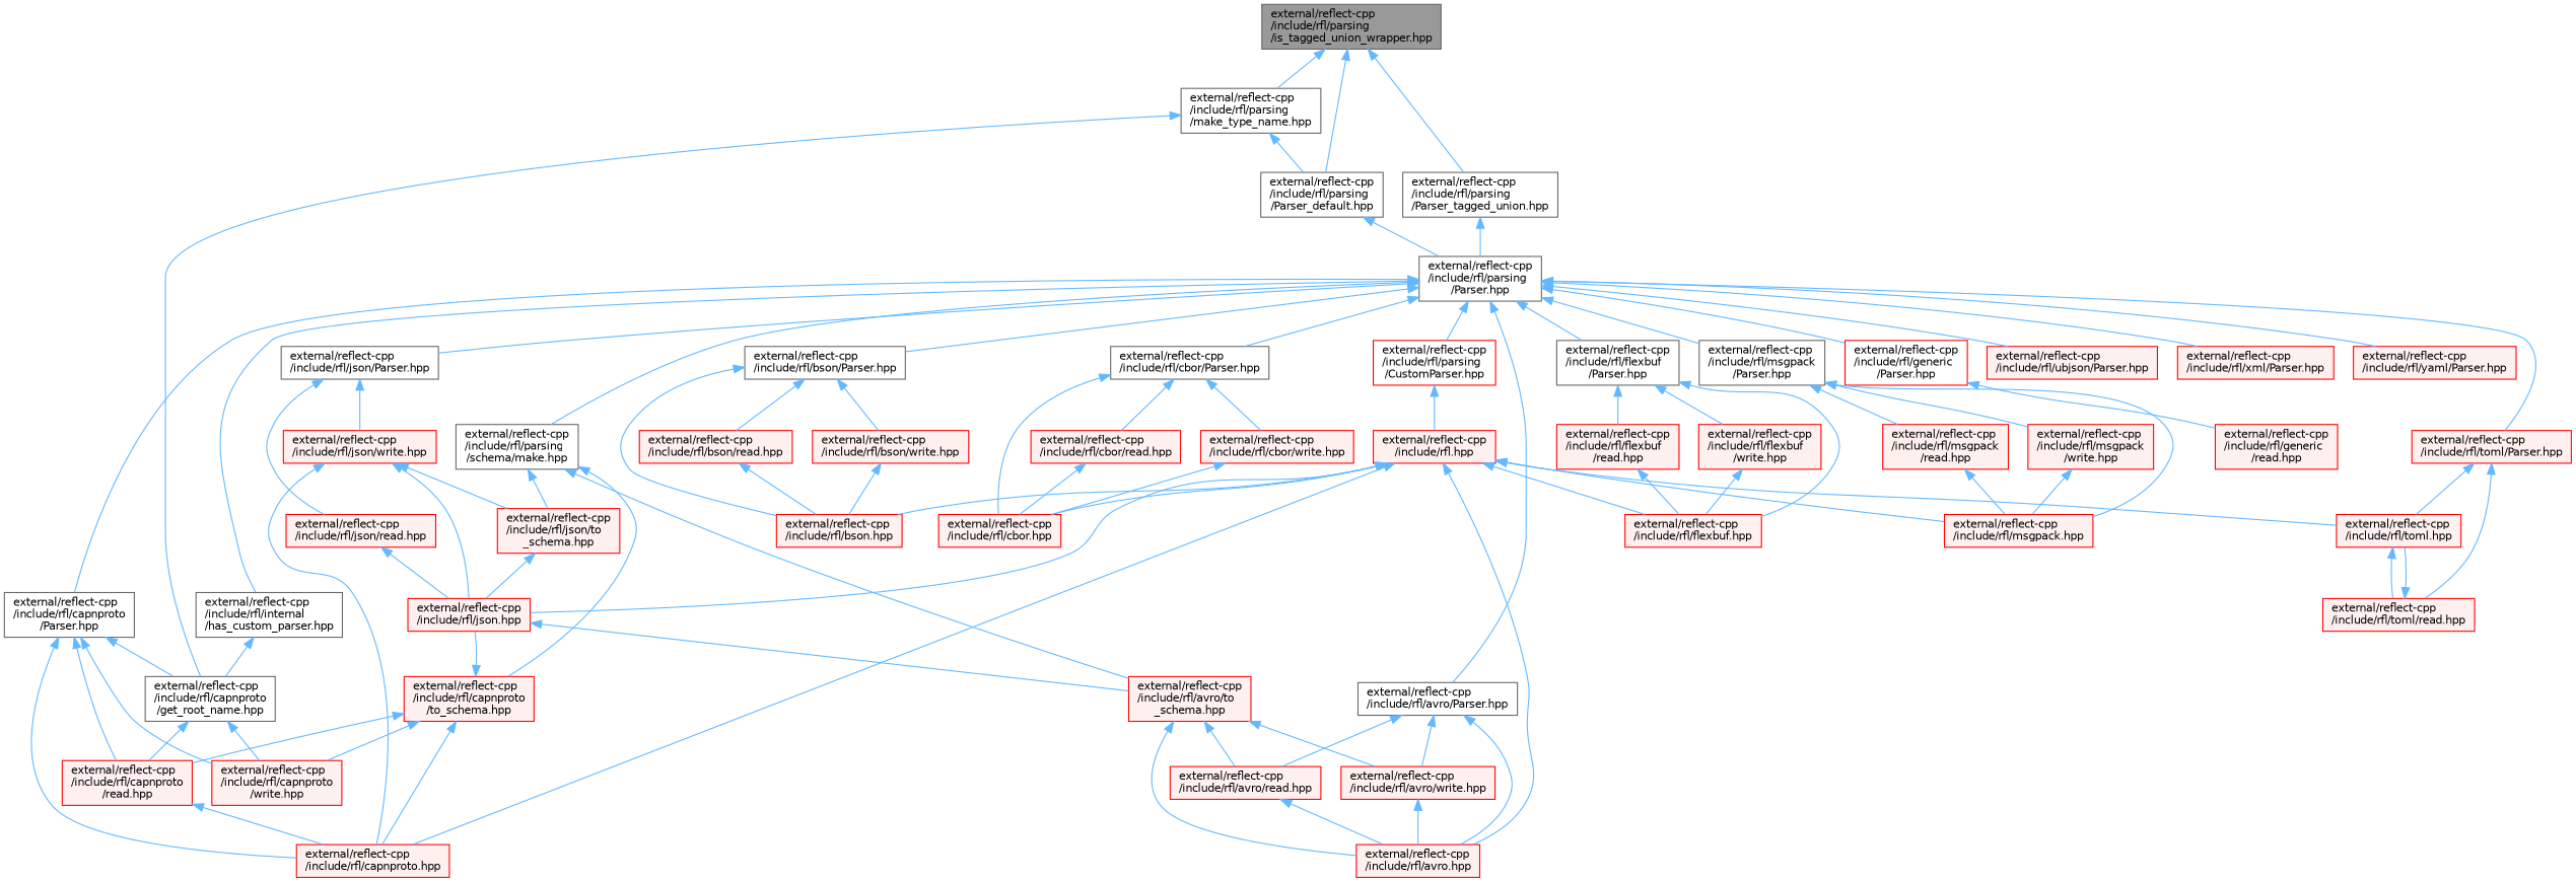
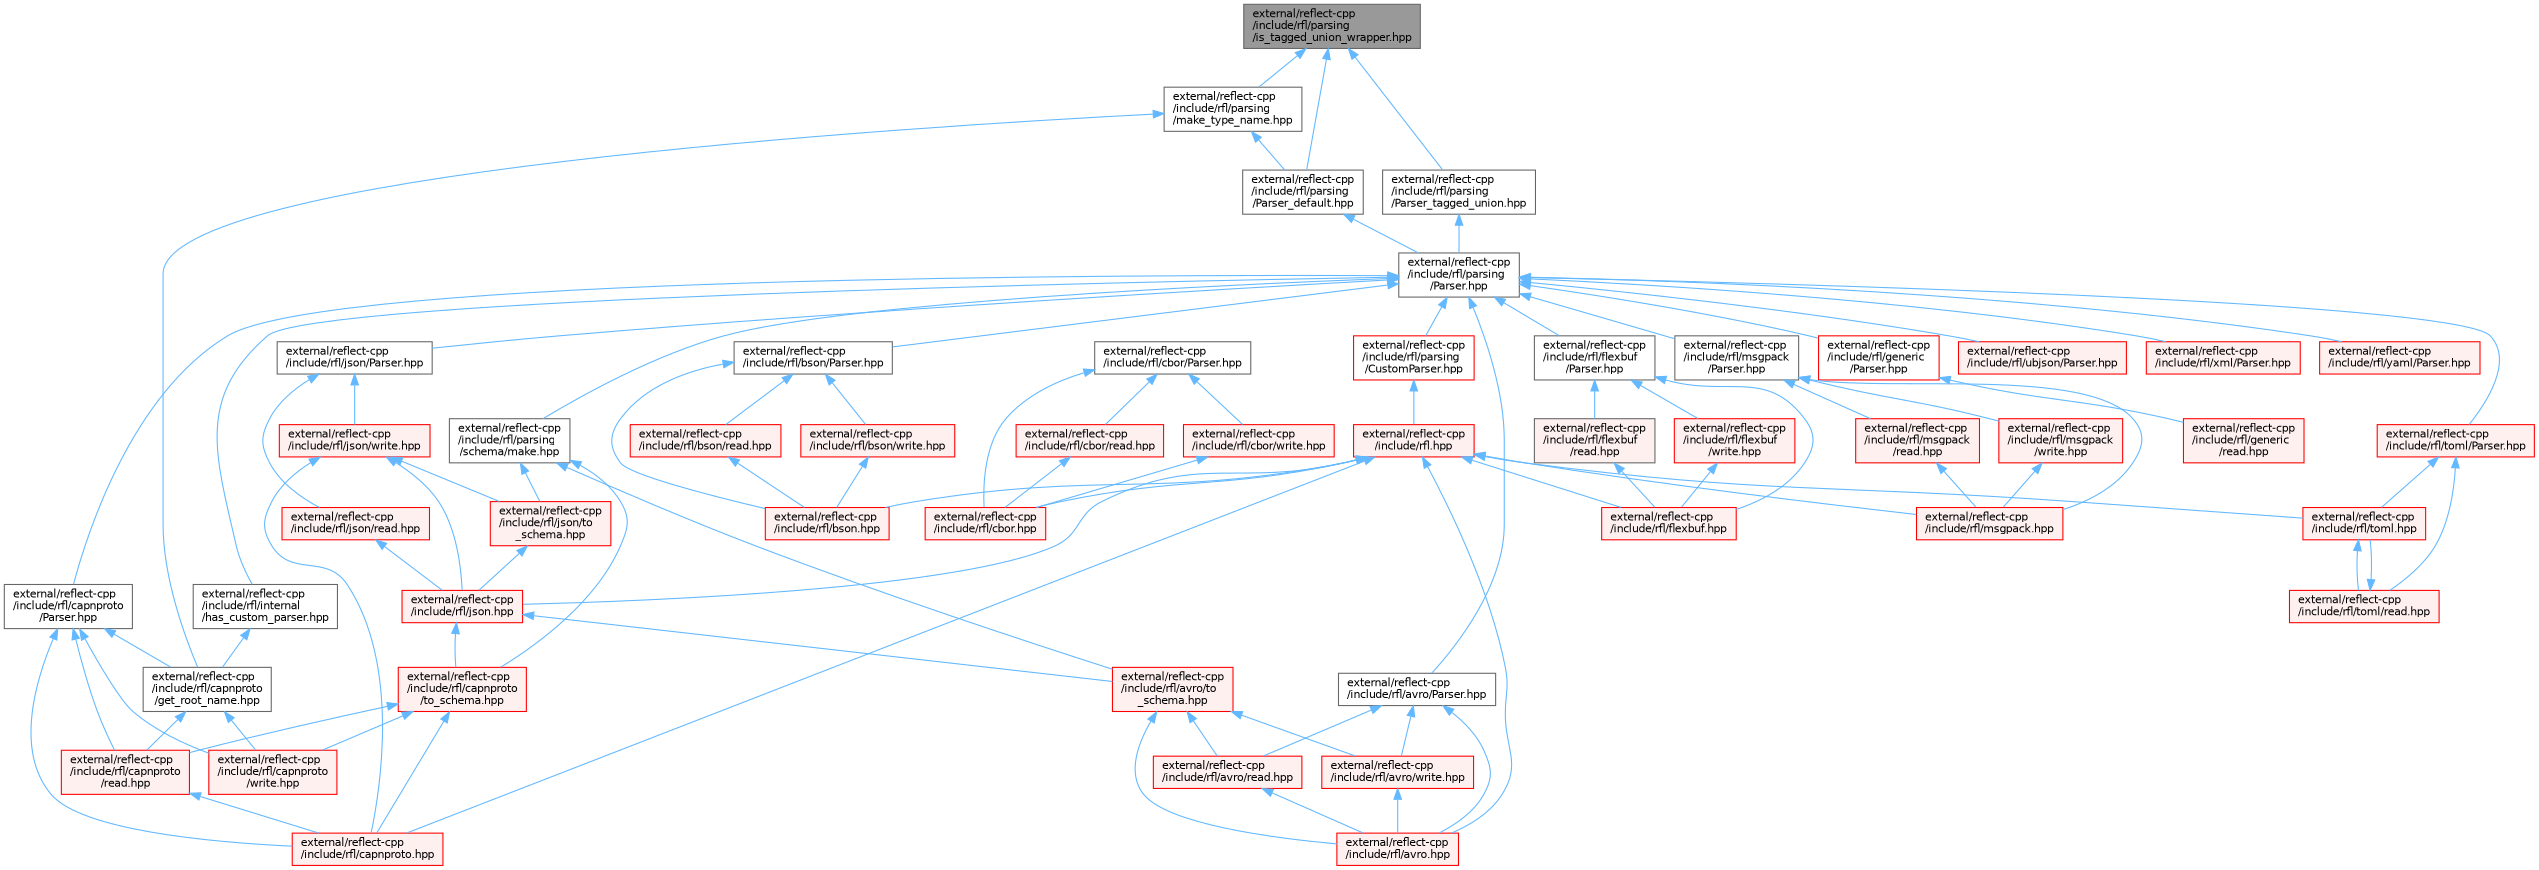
  digraph {
    node [color=red fillcolor="#FFF0F0" fontname=Helvetica fontsize=10 shape=box style=filled]
    edge [color=steelblue1 dir=back fontname=Helvetica fontsize=10 labelfontname=Helvetica labelfontsize=10 style=solid]
    n1 [color=gray40 fillcolor=grey60 fontcolor=black height=0.2 label="external/reflect-cpp\l/include/rfl/parsing\l/is_tagged_union_wrapper.hpp" width=0.4]
    n2 [color=grey40 fillcolor=white height=0.2 label="external/reflect-cpp\l/include/rfl/parsing\l/Parser_default.hpp" width=0.4]
    n3 [color=grey40 fillcolor=white height=0.2 label="external/reflect-cpp\l/include/rfl/parsing\l/Parser_tagged_union.hpp" width=0.4]
    n4 [color=grey40 fillcolor=white height=0.2 label="external/reflect-cpp\l/include/rfl/parsing\l/make_type_name.hpp" width=0.4]
    n5 [color=grey40 fillcolor=white height=0.2 label="external/reflect-cpp\l/include/rfl/parsing\l/Parser.hpp" width=0.4]
    n6 [color=grey40 fillcolor=white height=0.2 label="external/reflect-cpp\l/include/rfl/capnproto\l/get_root_name.hpp" width=0.4]
    n7 [color=grey40 fillcolor=white height=0.2 label="external/reflect-cpp\l/include/rfl/avro/Parser.hpp" width=0.4]
    n8 [color=grey40 fillcolor=white height=0.2 label="external/reflect-cpp\l/include/rfl/bson/Parser.hpp" width=0.4]
    n9 [color=grey40 fillcolor=white height=0.2 label="external/reflect-cpp\l/include/rfl/capnproto\l/Parser.hpp" width=0.4]
    n10 [color=grey40 fillcolor=white height=0.2 label="external/reflect-cpp\l/include/rfl/cbor/Parser.hpp" width=0.4]
    n11 [color=grey40 fillcolor=white height=0.2 label="external/reflect-cpp\l/include/rfl/flexbuf\l/Parser.hpp" width=0.4]
    n12 [fillcolor=white height=0.2 label="external/reflect-cpp\l/include/rfl/generic\l/Parser.hpp" width=0.4]
    n13 [color=grey40 fillcolor=white height=0.2 label="external/reflect-cpp\l/include/rfl/internal\l/has_custom_parser.hpp" width=0.4]
    n14 [color=grey40 fillcolor=white height=0.2 label="external/reflect-cpp\l/include/rfl/json/Parser.hpp" width=0.4]
    n15 [color=grey40 fillcolor=white height=0.2 label="external/reflect-cpp\l/include/rfl/msgpack\l/Parser.hpp" width=0.4]
    n16 [fillcolor=white height=0.2 label="external/reflect-cpp\l/include/rfl/parsing\l/CustomParser.hpp" width=0.4]
    n17 [color=grey40 fillcolor=white height=0.2 label="external/reflect-cpp\l/include/rfl/parsing\l/schema/make.hpp" width=0.4]
    n18 [height=0.2 label="external/reflect-cpp\l/include/rfl/toml/Parser.hpp" width=0.4]
    n19 [height=0.2 label="external/reflect-cpp\l/include/rfl/ubjson/Parser.hpp" width=0.4]
    n20 [height=0.2 label="external/reflect-cpp\l/include/rfl/xml/Parser.hpp" width=0.4]
    n21 [height=0.2 label="external/reflect-cpp\l/include/rfl/yaml/Parser.hpp" width=0.4]
    n22 [height=0.2 label="external/reflect-cpp\l/include/rfl/avro.hpp" width=0.4]
    n23 [height=0.2 label="external/reflect-cpp\l/include/rfl/avro/read.hpp" width=0.4]
    n24 [height=0.2 label="external/reflect-cpp\l/include/rfl/avro/write.hpp" width=0.4]
    n25 [height=0.2 label="external/reflect-cpp\l/include/rfl/bson.hpp" width=0.4]
    n26 [height=0.2 label="external/reflect-cpp\l/include/rfl/bson/read.hpp" width=0.4]
    n27 [height=0.2 label="external/reflect-cpp\l/include/rfl/bson/write.hpp" width=0.4]
    n28 [height=0.2 label="external/reflect-cpp\l/include/rfl/capnproto.hpp" width=0.4]
    n29 [height=0.2 label="external/reflect-cpp\l/include/rfl/capnproto\l/read.hpp" width=0.4]
    n30 [height=0.2 label="external/reflect-cpp\l/include/rfl/capnproto\l/write.hpp" width=0.4]
    n31 [height=0.2 label="external/reflect-cpp\l/include/rfl/cbor.hpp" width=0.4]
    n32 [height=0.2 label="external/reflect-cpp\l/include/rfl/cbor/read.hpp" width=0.4]
    n33 [height=0.2 label="external/reflect-cpp\l/include/rfl/cbor/write.hpp" width=0.4]
    n34 [height=0.2 label="external/reflect-cpp\l/include/rfl/flexbuf.hpp" width=0.4]
-   n35 [height=0.2 label="external/reflect-cpp\l/include/rfl/flexbuf\l/read.hpp" width=0.4]
+   n35 [color=grey40 height=0.2 label="external/reflect-cpp\l/include/rfl/flexbuf\l/read.hpp" width=0.4]
    n36 [height=0.2 label="external/reflect-cpp\l/include/rfl/flexbuf\l/write.hpp" width=0.4]
    n37 [height=0.2 label="external/reflect-cpp\l/include/rfl/generic\l/read.hpp" width=0.4]
    n38 [height=0.2 label="external/reflect-cpp\l/include/rfl/json/read.hpp" width=0.4]
    n39 [height=0.2 label="external/reflect-cpp\l/include/rfl/json/write.hpp" width=0.4]
    n40 [height=0.2 label="external/reflect-cpp\l/include/rfl/msgpack.hpp" width=0.4]
    n41 [height=0.2 label="external/reflect-cpp\l/include/rfl/msgpack\l/read.hpp" width=0.4]
    n42 [height=0.2 label="external/reflect-cpp\l/include/rfl/msgpack\l/write.hpp" width=0.4]
    n43 [height=0.2 label="external/reflect-cpp\l/include/rfl.hpp" width=0.4]
    n44 [height=0.2 label="external/reflect-cpp\l/include/rfl/avro/to\l_schema.hpp" width=0.4]
    n45 [height=0.2 label="external/reflect-cpp\l/include/rfl/capnproto\l/to_schema.hpp" width=0.4]
    n46 [height=0.2 label="external/reflect-cpp\l/include/rfl/json/to\l_schema.hpp" width=0.4]
    n47 [height=0.2 label="external/reflect-cpp\l/include/rfl/toml.hpp" width=0.4]
    n48 [height=0.2 label="external/reflect-cpp\l/include/rfl/toml/read.hpp" width=0.4]
    n49 [height=0.2 label="external/reflect-cpp\l/include/rfl/json.hpp" width=0.4]
    n1 -> n2
    n1 -> n3
    n1 -> n4
    n2 -> n5
    n3 -> n5
    n4 -> n2
    n4 -> n6
    n5 -> n7
    n5 -> n8
    n5 -> n9
-   n5 -> n10
    n5 -> n11
    n5 -> n12
    n5 -> n13
    n5 -> n14
    n5 -> n15
    n5 -> n16
    n5 -> n17
    n5 -> n18
    n5 -> n19
    n5 -> n20
    n5 -> n21
    n6 -> n29
    n6 -> n30
    n7 -> n22
    n7 -> n23
    n7 -> n24
    n8 -> n25
    n8 -> n26
    n8 -> n27
    n9 -> n6
    n9 -> n28
    n9 -> n29
    n9 -> n30
    n10 -> n31
    n10 -> n32
    n10 -> n33
    n11 -> n34
    n11 -> n35
    n11 -> n36
    n12 -> n37
    n13 -> n6
    n14 -> n38
    n14 -> n39
    n15 -> n40
    n15 -> n41
    n15 -> n42
    n16 -> n43
    n17 -> n44
    n17 -> n45
    n17 -> n46
    n18 -> n47
    n18 -> n48
    n23 -> n22
    n24 -> n22
    n26 -> n25
    n27 -> n25
    n29 -> n28
    n32 -> n31
    n33 -> n31
    n35 -> n34
    n36 -> n34
    n38 -> n49
    n39 -> n28
    n39 -> n46
    n39 -> n49
    n41 -> n40
    n42 -> n40
    n43 -> n22
    n43 -> n25
    n43 -> n28
    n43 -> n31
    n43 -> n34
    n43 -> n40
    n43 -> n47
    n43 -> n49
    n44 -> n22
    n44 -> n23
    n44 -> n24
    n45 -> n28
    n45 -> n29
    n45 -> n30
    n46 -> n49
    n47 -> n48
    n48 -> n47
    n49 -> n44
-   n45 -> n49
+   n49 -> n45
  }
